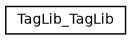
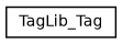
  digraph {
    rankdir=LR
-   n1 [color=black fillcolor=white fontname=Helvetica fontsize=10 height=0.2 label=TagLib_TagLib shape=record style=filled width=0.4]
+   n1 [color=black fillcolor=white fontname=Helvetica fontsize=10 height=0.2 label=TagLib_Tag shape=record style=filled width=0.4]
  }
